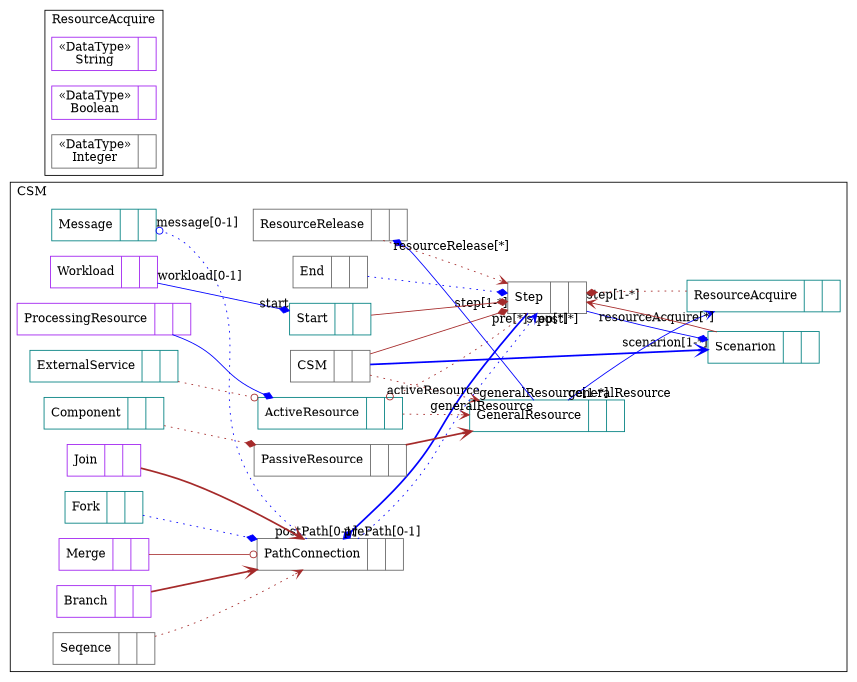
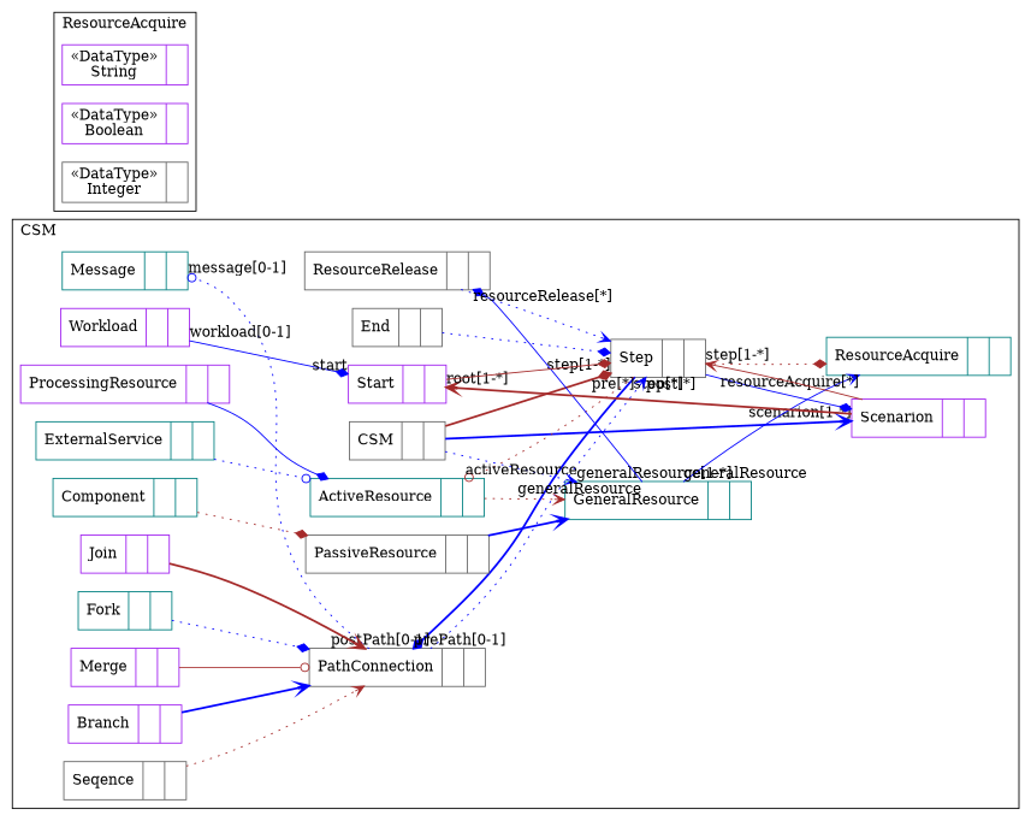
  digraph {
    compound=true
    labeljust=l
    labelloc=t
    nodeSep=0.75
    rankdir=LR
    node [color=gray40 shape=record]
    edge [arrowhead=vee color=blue constraint=true group=Step minlen=2 style=dotted]
    n1 [label="{CSM| | }"]
    n2 [label="{Step| | }"]
    n3 [color=teal label="{GeneralResource| | }"]
-   n4 [color=teal label="{Scenarion| | }"]
+   n4 [color=purple label="{Scenarion| | }"]
    n5 [label="{PathConnection| | }"]
    n6 [color=teal label="{ActiveResource| | }"]
    n7 [color=teal label="{ResourceAcquire| | }"]
    n8 [label="{ResourceRelease| | }"]
-   n9 [color=teal label="{Start| | }"]
+   n9 [color=purple label="{Start| | }"]
    n10 [color=teal label="{Message| | }"]
    n11 [label="{End| | }"]
    n12 [color=purple label="{Workload| | }"]
    n13 [color=teal label="{Component| | }"]
    n14 [label="{PassiveResource| | }"]
    n15 [color=purple label="{ProcessingResource| | }"]
    n16 [color=teal label="{ExternalService| | }"]
    n17 [color=purple label="{Join| | }"]
    n18 [color=teal label="{Fork| | }"]
    n19 [color=purple label="{Merge| | }"]
    n20 [color=purple label="{Branch| | }"]
    n21 [label="{Seqence| | }"]
    n22 [color=purple label="{&#171;DataType&#187;\nString|}"]
    n23 [color=purple label="{&#171;DataType&#187;\nBoolean|}"]
    n24 [label="{&#171;DataType&#187;\nInteger|}"]
    subgraph cluster_1 {
      color=black
      label=CSM
      n1
      n2
      n3
      n4
      n5
      n6
      n7
      n8
      n9
      n10
      n11
      n12
      n13
      n14
      n15
      n16
      n17
      n18
      n19
      n20
      n21
    }
    subgraph cluster_2 {
      color=black
      label=ResourceAcquire
      n22
      n23
      n24
    }
-   n1 -> n2 [arrowhead=diamond arrowtail=diamond color=brown headlabel="step[1-*]" style=solid]
-   n1 -> n3 [arrowtail=diamond color=brown group=GeneralResource headlabel="generalResource[1-*]"]
+   n1 -> n2 [arrowhead=diamond arrowtail=diamond color=brown headlabel="step[1-*]" style=bold]
+   n1 -> n3 [arrowtail=diamond group=GeneralResource headlabel="generalResource[1-*]"]
    n1 -> n4 [arrowtail=diamond group=Scenarion headlabel="scenarion[1-*]" style=bold]
    n2 -> n4 [arrowhead=diamond group=Scenarion style=solid]
    n2 -> n5 [arrowhead=diamond arrowtail=none constraint=false group=PathConnection headlabel="prePath[0-1]" style=bold taillabel="pre[*]"]
    n2 -> n6 [arrowhead=odot arrowtail=none color=brown constraint=false group=ActiveResource headlabel=activeResource taillabel="step[*]"]
    n3 -> n7 [arrowtail=none constraint=false group=ResourceAcquire headlabel="resourceAcquire[*]" style=solid taillabel=generalResource]
    n3 -> n8 [arrowhead=diamond arrowtail=none constraint=false group=ResourceRelease headlabel="resourceRelease[*]" style=solid taillabel=generalResource]
    n4 -> n2 [arrowtail=diamond color=brown headlabel="step[1-*]" style=solid]
+   n4 -> n9 [arrowtail=none color=brown constraint=false group=Start headlabel="root[1-*]" style=bold]
    n5 -> n2 [arrowtail=none constraint=false headlabel="post[*]" taillabel="postPath[0-1]"]
    n5 -> n10 [arrowhead=odot arrowtail=none constraint=false group=Message headlabel="message[0-1]"]
    n6 -> n3 [color=brown group=GeneralResource]
-   n7 -> n2 [arrowhead=diamond color=brown]
-   n8 -> n2 [color=brown]
+   n2 -> n7 [arrowhead=diamond color=brown]
+   n8 -> n2
    n9 -> n2 [arrowhead=diamond color=brown style=solid]
    n11 -> n2 [arrowhead=diamond]
    n12 -> n9 [arrowhead=diamond arrowtail=none constraint=false group=Start headlabel=start style=solid taillabel="workload[0-1]"]
    n13 -> n14 [arrowhead=diamond color=brown group=PassiveResource]
-   n14 -> n3 [color=brown group=GeneralResource style=bold]
+   n14 -> n3 [group=GeneralResource style=bold]
    n15 -> n6 [arrowhead=diamond group=ActiveResource style=solid]
-   n16 -> n6 [arrowhead=odot color=brown group=ActiveResource]
+   n16 -> n6 [arrowhead=odot group=ActiveResource]
    n17 -> n5 [color=brown group=PathConnection style=bold]
    n18 -> n5 [arrowhead=diamond group=PathConnection]
    n19 -> n5 [arrowhead=odot color=brown group=PathConnection style=solid]
-   n20 -> n5 [color=brown group=PathConnection style=bold]
+   n20 -> n5 [group=PathConnection style=bold]
    n21 -> n5 [color=brown group=PathConnection]
  }
